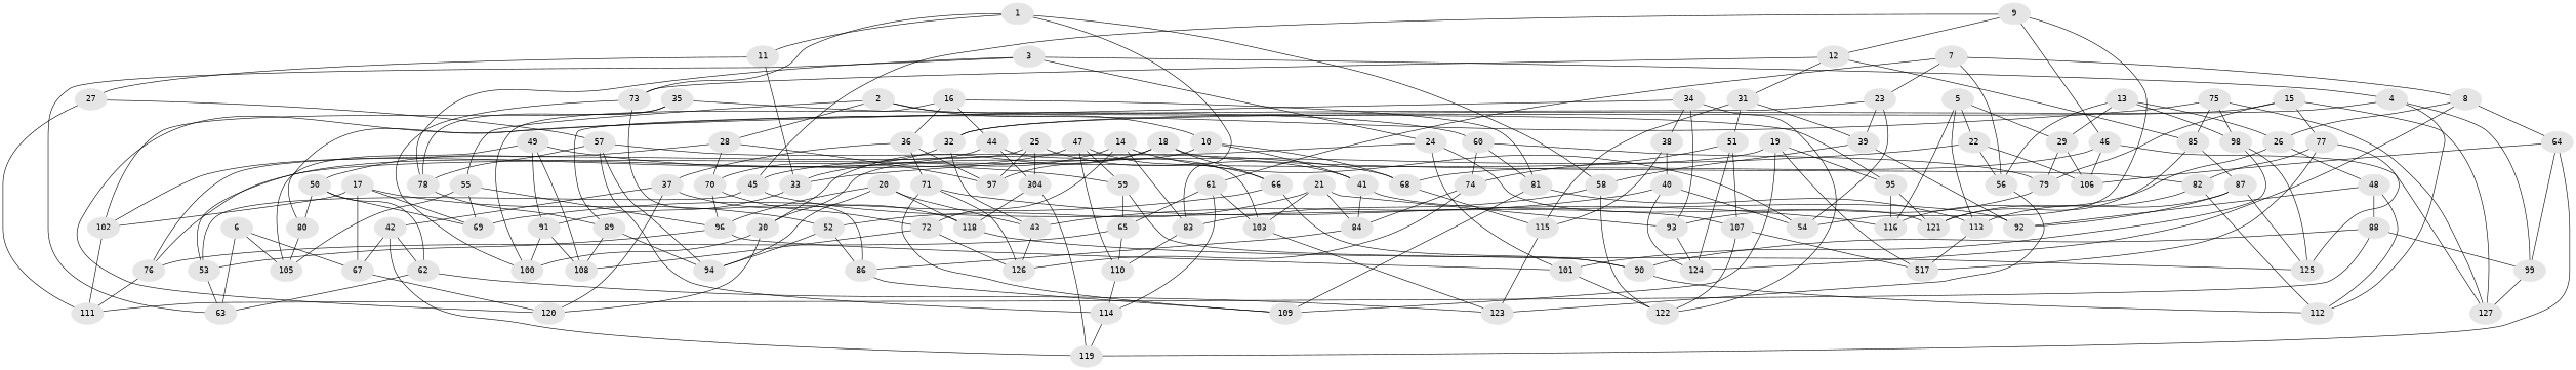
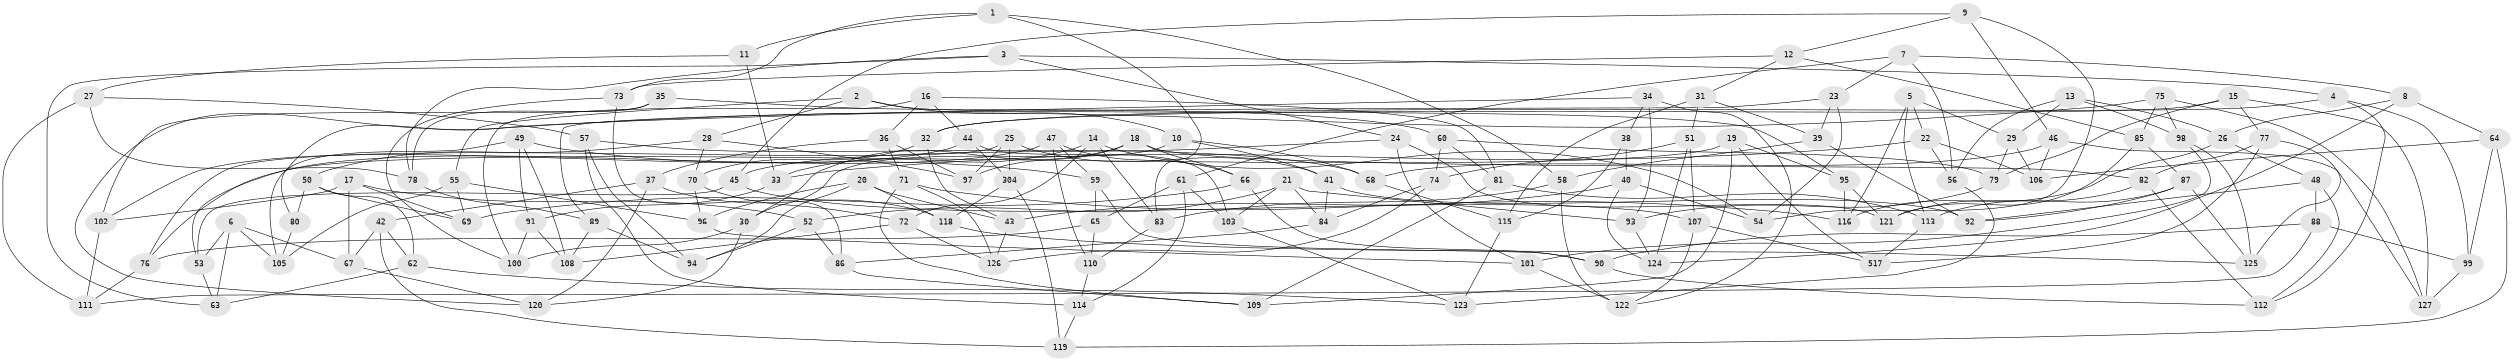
  graph {
    fontname="DejaVu Sans Mono"
    node [color=gray90 fontname="DejaVu Sans Mono" style=filled]
    edge [fontname="DejaVu Sans Mono"]
    1
    11
    58
    73
    83
    27
    33
    122
    100
    86
    110
    2
    10
    28
    55
    95
    30
    41
    68
    97
    50
    70
    105
    69
    96
    116
    121
    3
    4
    24
    63
    78
    32
    99
    112
    45
    101
    89
    43
    127
    5
    22
    29
    113
    56
    106
    79
    n48 [label=517]
    6
    53
    67
    120
    7
    8
    23
    61
    26
    64
    124
    54
    39
    123
    103
    114
    65
    48
    119
    9
    12
    46
    31
    85
    107
    84
    92
    115
    57
    111
    91
    38
    40
    51
    87
    13
    98
    125
    14
    72
    126
    108
    15
    77
    82
    93
    16
    36
    44
    81
    37
    71
    102
    n102 [label=304]
    109
    17
    52
    94
    18
    66
    90
    19
    76
    20
    118
    21
    25
    88
    80
    62
    74
    34
    35
    60
    42
    47
    59
    49
    75
    1 -- 11
    1 -- 58
    1 -- 73
    1 -- 83
    11 -- 27
    11 -- 33
    58 -- 83
    58 -- 122
    73 -- 100
    73 -- 86
    83 -- 110
-   57 -- 78
+   27 -- 78
    27 -- 57
    27 -- 111
    33 -- 91
    86 -- 109
    110 -- 114
    2 -- 10
    2 -- 28
    2 -- 55
    2 -- 95
    10 -- 30
    10 -- 41
    10 -- 68
    28 -- 97
    28 -- 50
    28 -- 70
    55 -- 105
    55 -- 69
    55 -- 96
    95 -- 116
    95 -- 121
    30 -- 100
    30 -- 120
    41 -- 84
    41 -- 92
    68 -- 115
    50 -- 69
    50 -- 80
    50 -- 62
    70 -- 96
    70 -- 72
    96 -- 101
    3 -- 4
    3 -- 24
    3 -- 63
    3 -- 78
    4 -- 32
    4 -- 99
    4 -- 112
    24 -- 121
    24 -- 45
    24 -- 101
    78 -- 89
    32 -- 70
    32 -- 43
    99 -- 127
    45 -- 53
    45 -- 107
    101 -- 122
    89 -- 108
    89 -- 94
    43 -- 126
    5 -- 116
    5 -- 22
    5 -- 29
    5 -- 113
    22 -- 33
    22 -- 56
    22 -- 106
    29 -- 106
    29 -- 79
    113 -- n48
    56 -- 123
    79 -- 93
    6 -- 105
    6 -- 63
-   96 -- 53
+   6 -- 53
    6 -- 67
    53 -- 63
    67 -- 120
    7 -- 56
    7 -- 8
    7 -- 23
    7 -- 61
    8 -- 26
    8 -- 64
    8 -- 124
    23 -- 89
    23 -- 54
    23 -- 39
    61 -- 103
    61 -- 114
    61 -- 65
    26 -- 116
    26 -- 48
    64 -- 99
    64 -- 106
    64 -- 119
    39 -- 58
    39 -- 92
    103 -- 123
    114 -- 119
    65 -- 110
    65 -- 76
    48 -- 112
    48 -- 92
    48 -- 88
    9 -- 45
    9 -- 54
    9 -- 12
    9 -- 46
    12 -- 73
    12 -- 31
    12 -- 85
    46 -- 68
    46 -- 127
    46 -- 106
    31 -- 39
    31 -- 115
    31 -- 51
    85 -- 121
    85 -- 87
    107 -- 122
    107 -- n48
    84 -- 86
    115 -- 123
    57 -- 68
    57 -- 114
    57 -- 94
    91 -- 100
    91 -- 108
    38 -- 115
    38 -- 40
    40 -- 43
    40 -- 124
    40 -- 54
    51 -- 124
    51 -- 107
    51 -- 74
    87 -- 113
    87 -- 92
    87 -- 125
    13 -- 29
    13 -- 56
    13 -- 26
    13 -- 98
    98 -- 101
    98 -- 125
    14 -- 83
    14 -- 33
    14 -- 54
    14 -- 72
    72 -- 126
    72 -- 108
    15 -- 32
    15 -- 127
    15 -- 79
    15 -- 77
    77 -- n48
    77 -- 125
    77 -- 82
    82 -- 121
    82 -- 112
    93 -- 124
    16 -- 100
    16 -- 36
    16 -- 44
    16 -- 81
    36 -- 97
    36 -- 37
    36 -- 71
    44 -- 103
    44 -- 102
    44 -- n102
    81 -- 113
    81 -- 109
    37 -- 120
    37 -- 118
    37 -- 42
    71 -- 116
    71 -- 126
    71 -- 109
    102 -- 111
    n102 -- 119
    n102 -- 118
    17 -- 69
    17 -- 67
    17 -- 102
    17 -- 52
    52 -- 86
    52 -- 94
    18 -- 30
    18 -- 97
    18 -- 82
    18 -- 66
    66 -- 69
    66 -- 90
    90 -- 112
    19 -- 95
    19 -- n48
    19 -- 109
    19 -- 76
    76 -- 111
    20 -- 96
    20 -- 43
    20 -- 94
    20 -- 118
    118 -- 125
    21 -- 103
    21 -- 84
    21 -- 93
    21 -- 52
    25 -- 41
    25 -- 97
    25 -- n102
    25 -- 76
    88 -- 99
    88 -- 111
    88 -- 90
    80 -- 105
    62 -- 63
    62 -- 123
    74 -- 84
    74 -- 126
    34 -- 122
    34 -- 38
    34 -- 93
    34 -- 80
    35 -- 78
    35 -- 102
    35 -- 60
    60 -- 79
    60 -- 81
    60 -- 74
    42 -- 67
    42 -- 119
    42 -- 62
    47 -- 110
    47 -- 53
    47 -- 66
    47 -- 59
    59 -- 65
    59 -- 90
    49 -- 105
    49 -- 91
    49 -- 108
    49 -- 59
    75 -- 127
    75 -- 120
    75 -- 85
    75 -- 98
  }
